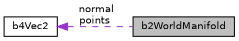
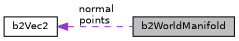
  digraph {
    rankdir=LR
    node [color=black fontname=Helvetica fontsize=10 shape=record style=filled]
    n1 [fillcolor=grey75 fontcolor=black height=0.2 label=b2WorldManifold width=0.4]
-   n2 [fillcolor=white height=0.2 label=b4Vec2 width=0.4]
+   n2 [fillcolor=white height=0.2 label=b2Vec2 width=0.4]
    n2 -> n1 [color=darkorchid3 dir=back fontname=Helvetica fontsize=10 label=" normal\npoints" labelfontname=Helvetica labelfontsize=10 style=dashed]
  }
